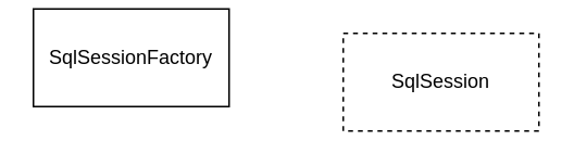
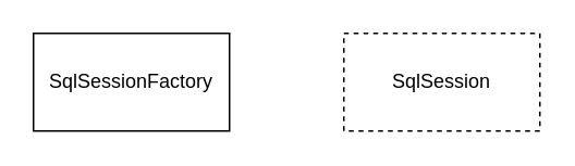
  <mxCell id="0" />
  <mxCell id="1" parent="0" />
- <mxCell id="2" value="SqlSessionFactory" style="rounded=0;whiteSpace=wrap;html=1;" parent="1" vertex="1"><mxGeometry x="20" y="5" width="120" height="60" as="geometry" /></mxCell>
+ <mxCell id="2" value="SqlSessionFactory" style="rounded=0;whiteSpace=wrap;html=1;" parent="1" vertex="1"><mxGeometry x="20" y="20" width="120" height="60" as="geometry" /></mxCell>
  <mxCell id="3" value="SqlSession" style="rounded=0;whiteSpace=wrap;html=1;dashed=1;" parent="1" vertex="1"><mxGeometry x="210" y="20" width="120" height="60" as="geometry" /></mxCell>
